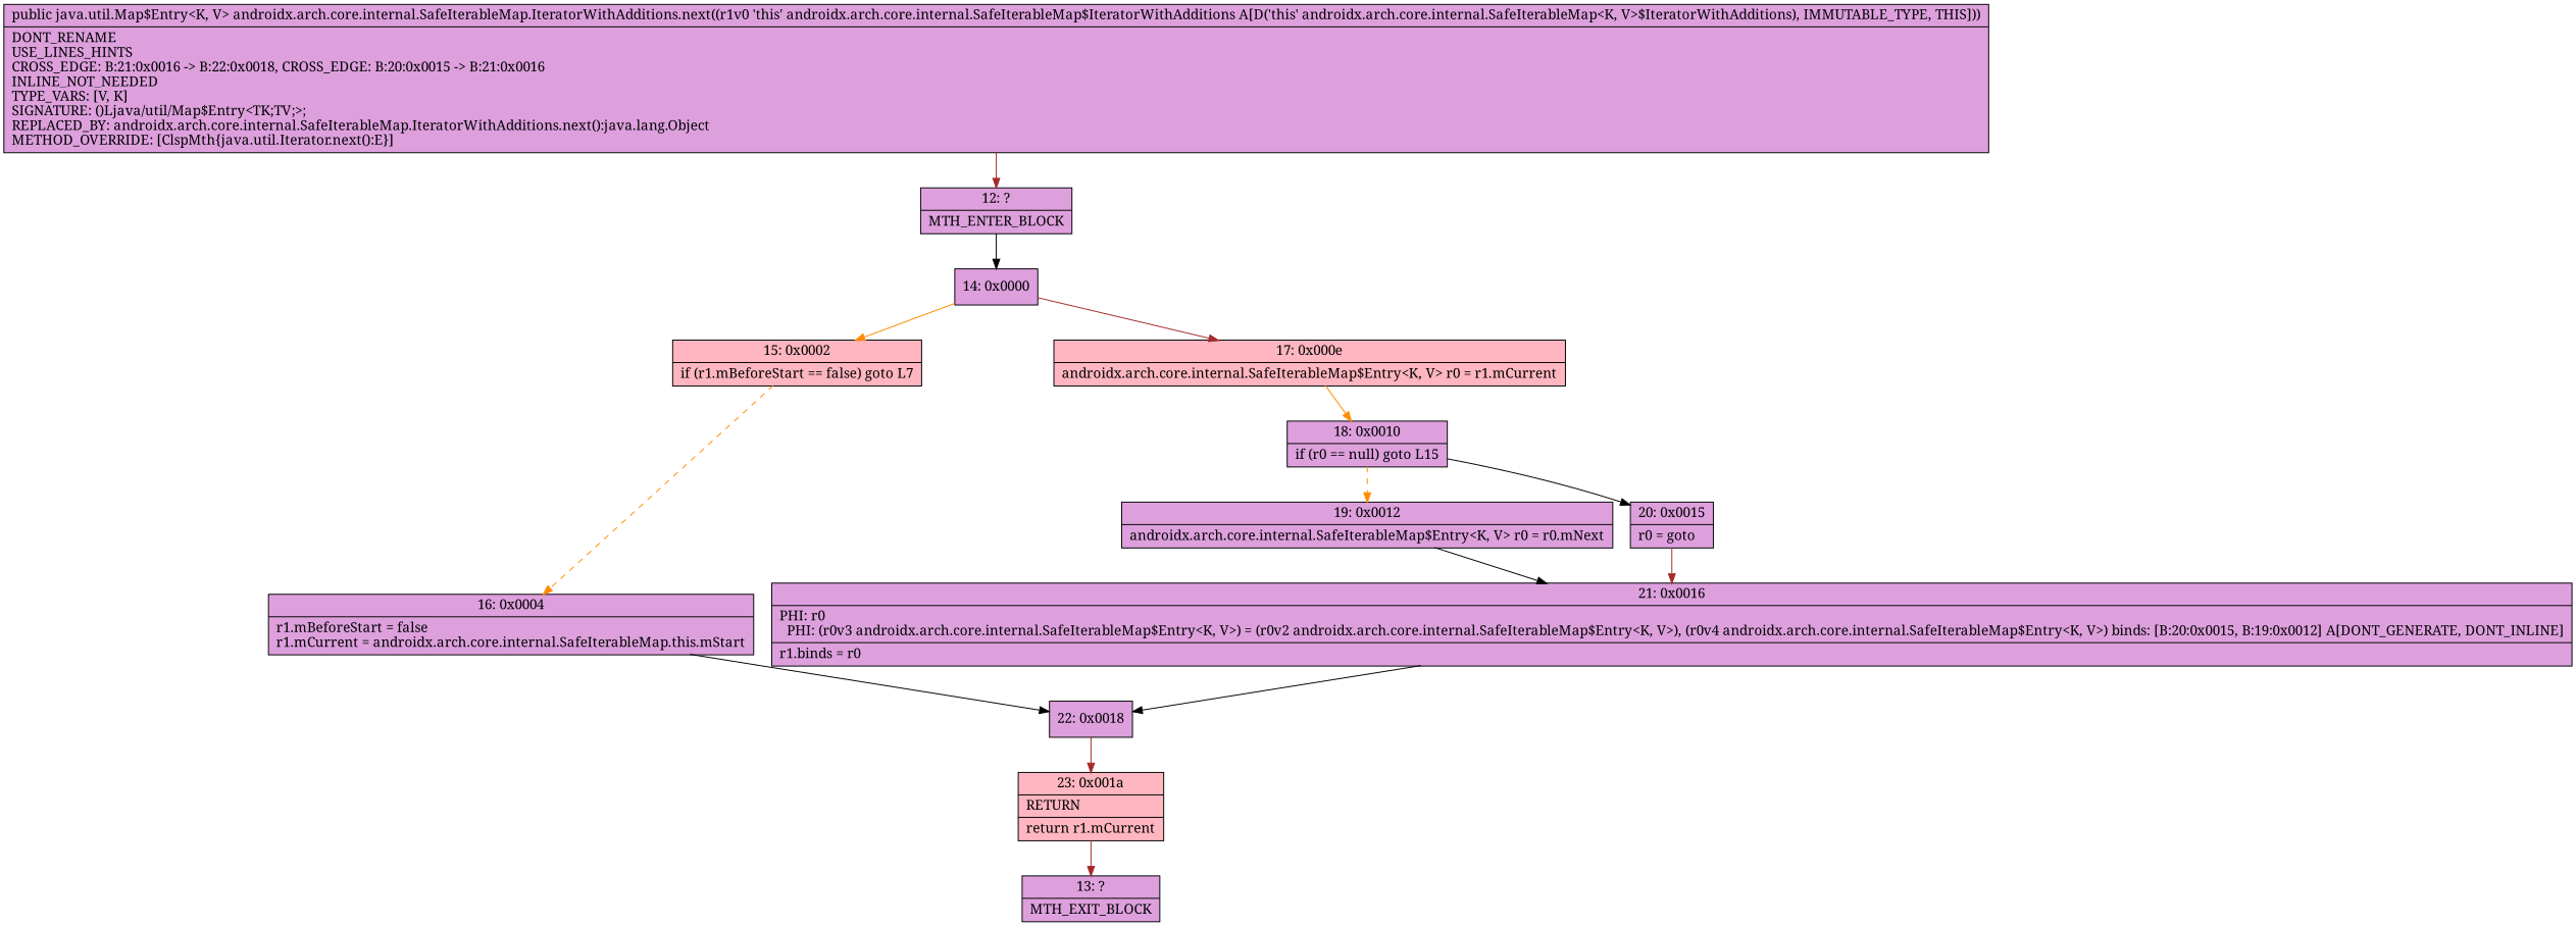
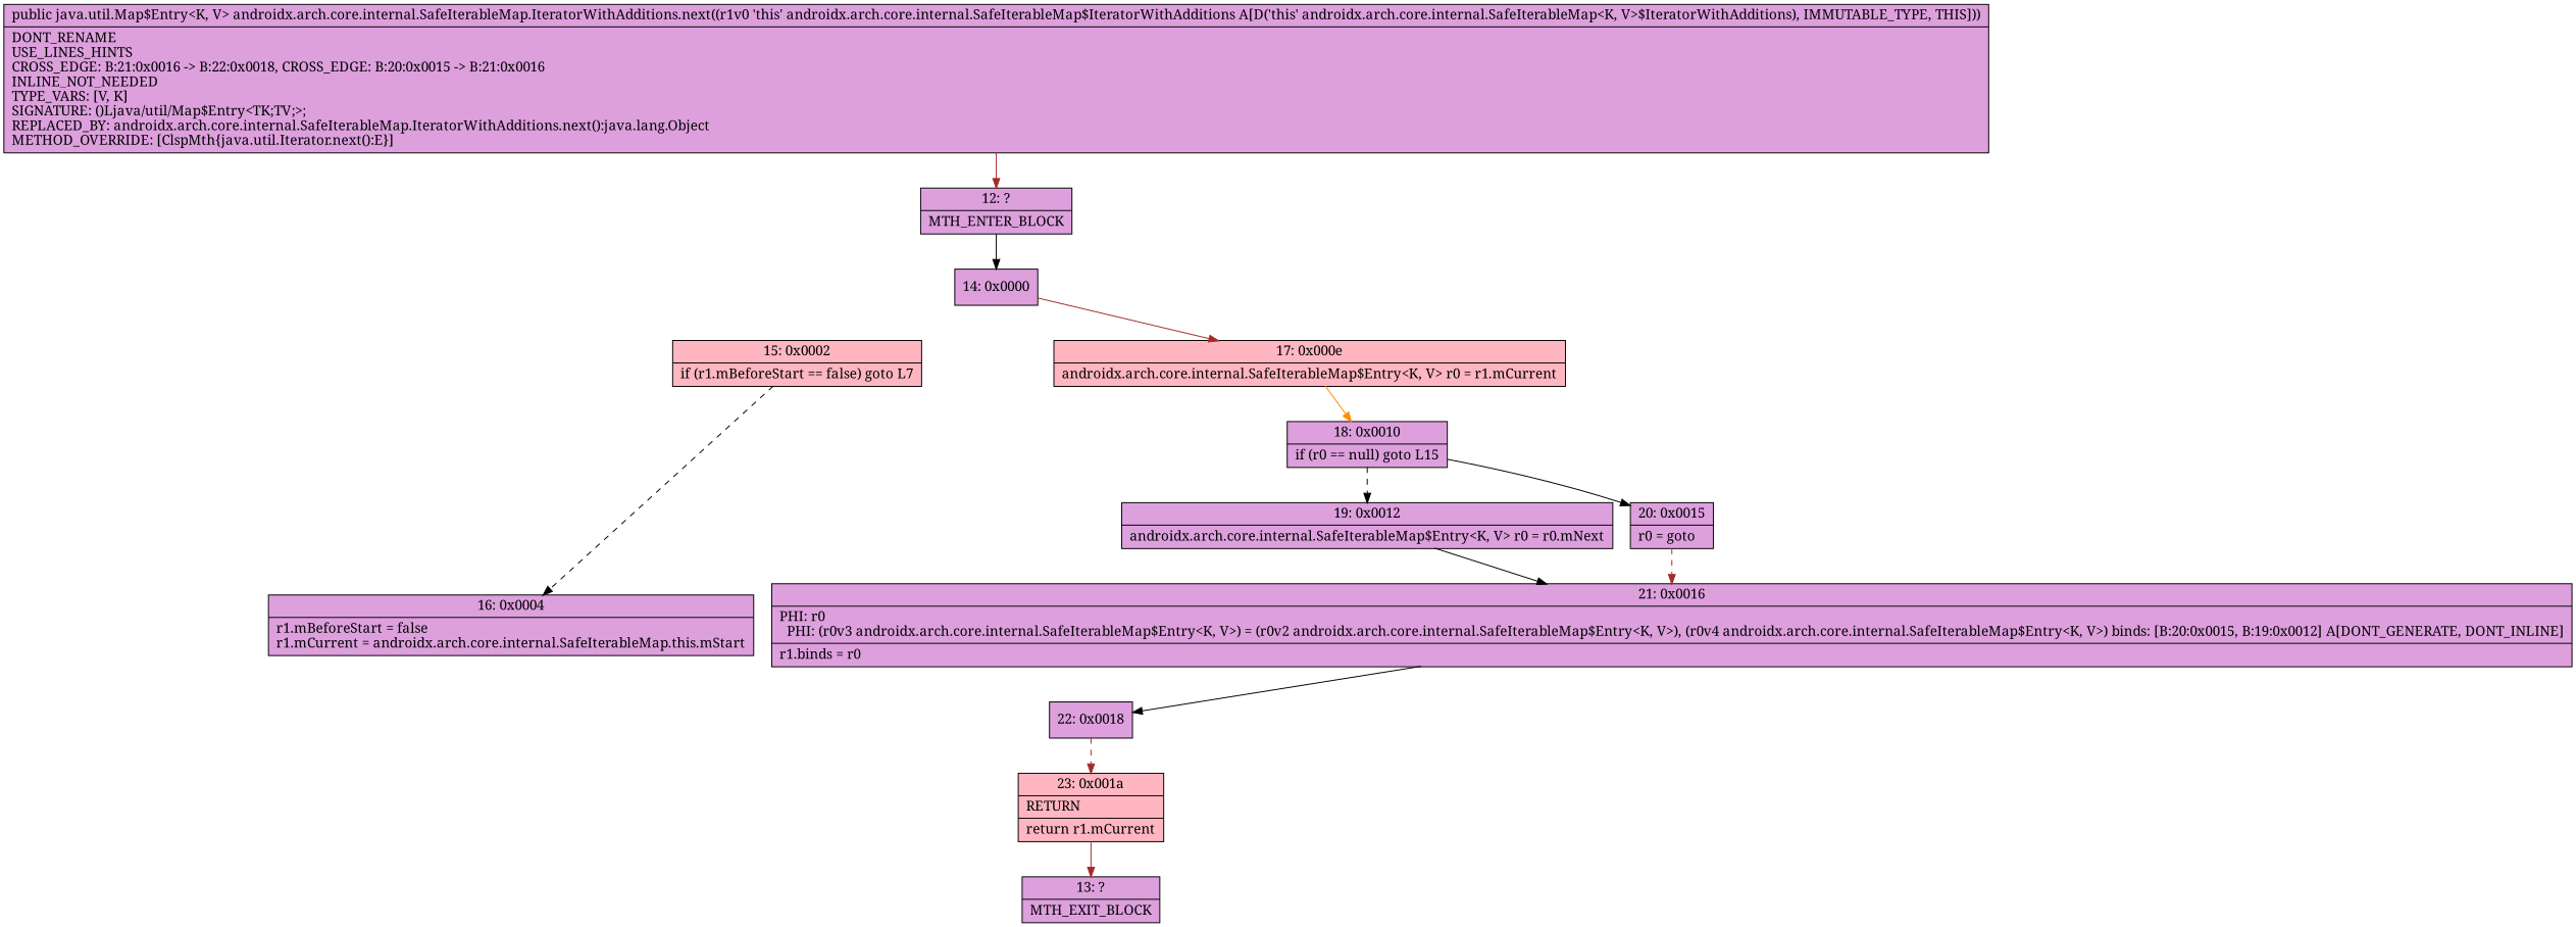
  digraph {
    fontname="Noto Serif"
    node [fillcolor=plum fontname="Noto Serif" shape=record style=filled]
    edge [color=black fontname="Noto Serif"]
    n1 [label="{12\:\ ?|MTH_ENTER_BLOCK\l}"]
    n2 [label="{14\:\ 0x0000}"]
    n3 [fillcolor=lightpink label="{15\:\ 0x0002|if (r1.mBeforeStart == false) goto L7\l}"]
    n4 [fillcolor=lightpink label="{17\:\ 0x000e|androidx.arch.core.internal.SafeIterableMap$Entry\<K, V\> r0 = r1.mCurrent\l}"]
    n5 [label="{16\:\ 0x0004|r1.mBeforeStart = false\lr1.mCurrent = androidx.arch.core.internal.SafeIterableMap.this.mStart\l}"]
    n6 [label="{22\:\ 0x0018}"]
    n7 [label="{18\:\ 0x0010|if (r0 == null) goto L15\l}"]
    n8 [fillcolor=lightpink label="{23\:\ 0x001a|RETURN\l|return r1.mCurrent\l}"]
    n9 [label="{13\:\ ?|MTH_EXIT_BLOCK\l}"]
    n10 [label="{19\:\ 0x0012|androidx.arch.core.internal.SafeIterableMap$Entry\<K, V\> r0 = r0.mNext\l}"]
    n11 [label="{20\:\ 0x0015|r0 = goto\l}"]
    n12 [label="{21\:\ 0x0016|PHI: r0 \l  PHI: (r0v3 androidx.arch.core.internal.SafeIterableMap$Entry\<K, V\>) = (r0v2 androidx.arch.core.internal.SafeIterableMap$Entry\<K, V\>), (r0v4 androidx.arch.core.internal.SafeIterableMap$Entry\<K, V\>) binds: [B:20:0x0015, B:19:0x0012] A[DONT_GENERATE, DONT_INLINE]\l|r1.binds = r0\l}"]
    n13 [label="{public java.util.Map$Entry\<K, V\> androidx.arch.core.internal.SafeIterableMap.IteratorWithAdditions.next((r1v0 'this' androidx.arch.core.internal.SafeIterableMap$IteratorWithAdditions A[D('this' androidx.arch.core.internal.SafeIterableMap\<K, V\>$IteratorWithAdditions), IMMUTABLE_TYPE, THIS]))  | DONT_RENAME\lUSE_LINES_HINTS\lCROSS_EDGE: B:21:0x0016 \-\> B:22:0x0018, CROSS_EDGE: B:20:0x0015 \-\> B:21:0x0016\lINLINE_NOT_NEEDED\lTYPE_VARS: [V, K]\lSIGNATURE: ()Ljava\/util\/Map$Entry\<TK;TV;\>;\lREPLACED_BY: androidx.arch.core.internal.SafeIterableMap.IteratorWithAdditions.next():java.lang.Object\lMETHOD_OVERRIDE: [ClspMth\{java.util.Iterator.next():E\}]\l}"]
    n1 -> n2
-   n2 -> n3 [color=darkorange]
    n2 -> n4 [color=brown]
-   n3 -> n5 [color=darkorange style=dashed]
+   n3 -> n5 [style=dashed]
    n4 -> n7 [color=darkorange]
-   n5 -> n6
-   n6 -> n8 [color=brown]
-   n7 -> n10 [color=darkorange style=dashed]
+   n6 -> n8 [color=brown style=dashed]
+   n7 -> n10 [style=dashed]
    n7 -> n11
    n8 -> n9 [color=brown]
    n10 -> n12
-   n11 -> n12 [color=brown]
+   n11 -> n12 [color=brown style=dashed]
    n12 -> n6
    n13 -> n1 [color=brown]
  }
